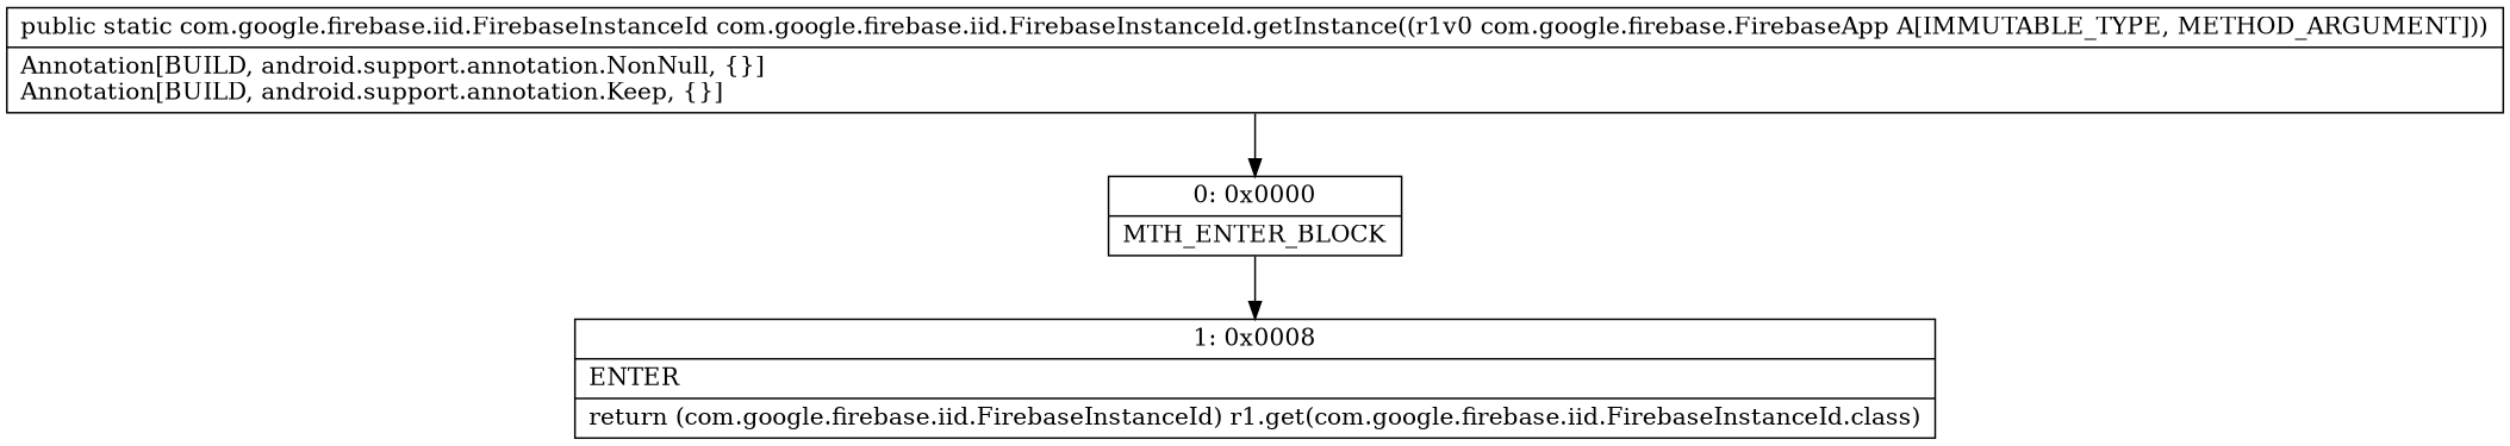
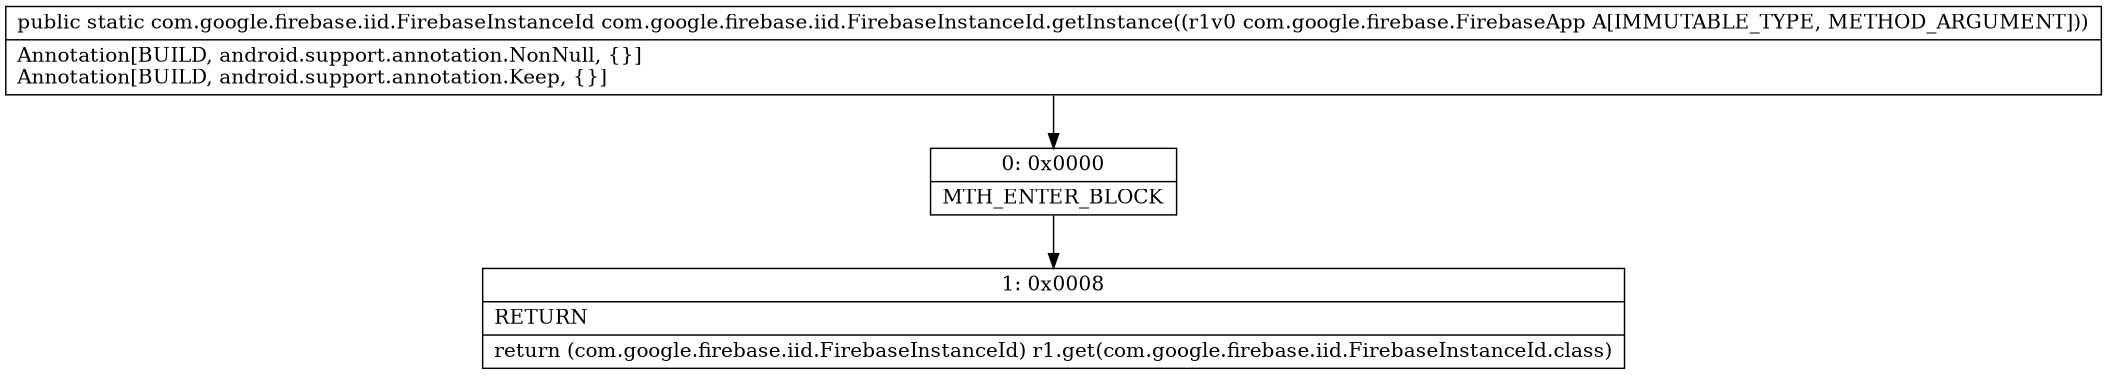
  digraph {
    node [shape=record]
    n1 [label="{0\:\ 0x0000|MTH_ENTER_BLOCK\l}"]
-   n2 [label="{1\:\ 0x0008|ENTER\l|return (com.google.firebase.iid.FirebaseInstanceId) r1.get(com.google.firebase.iid.FirebaseInstanceId.class)\l}"]
+   n2 [label="{1\:\ 0x0008|RETURN\l|return (com.google.firebase.iid.FirebaseInstanceId) r1.get(com.google.firebase.iid.FirebaseInstanceId.class)\l}"]
    n3 [label="{public static com.google.firebase.iid.FirebaseInstanceId com.google.firebase.iid.FirebaseInstanceId.getInstance((r1v0 com.google.firebase.FirebaseApp A[IMMUTABLE_TYPE, METHOD_ARGUMENT]))  | Annotation[BUILD, android.support.annotation.NonNull, \{\}]\lAnnotation[BUILD, android.support.annotation.Keep, \{\}]\l}"]
    n1 -> n2
    n3 -> n1
  }
